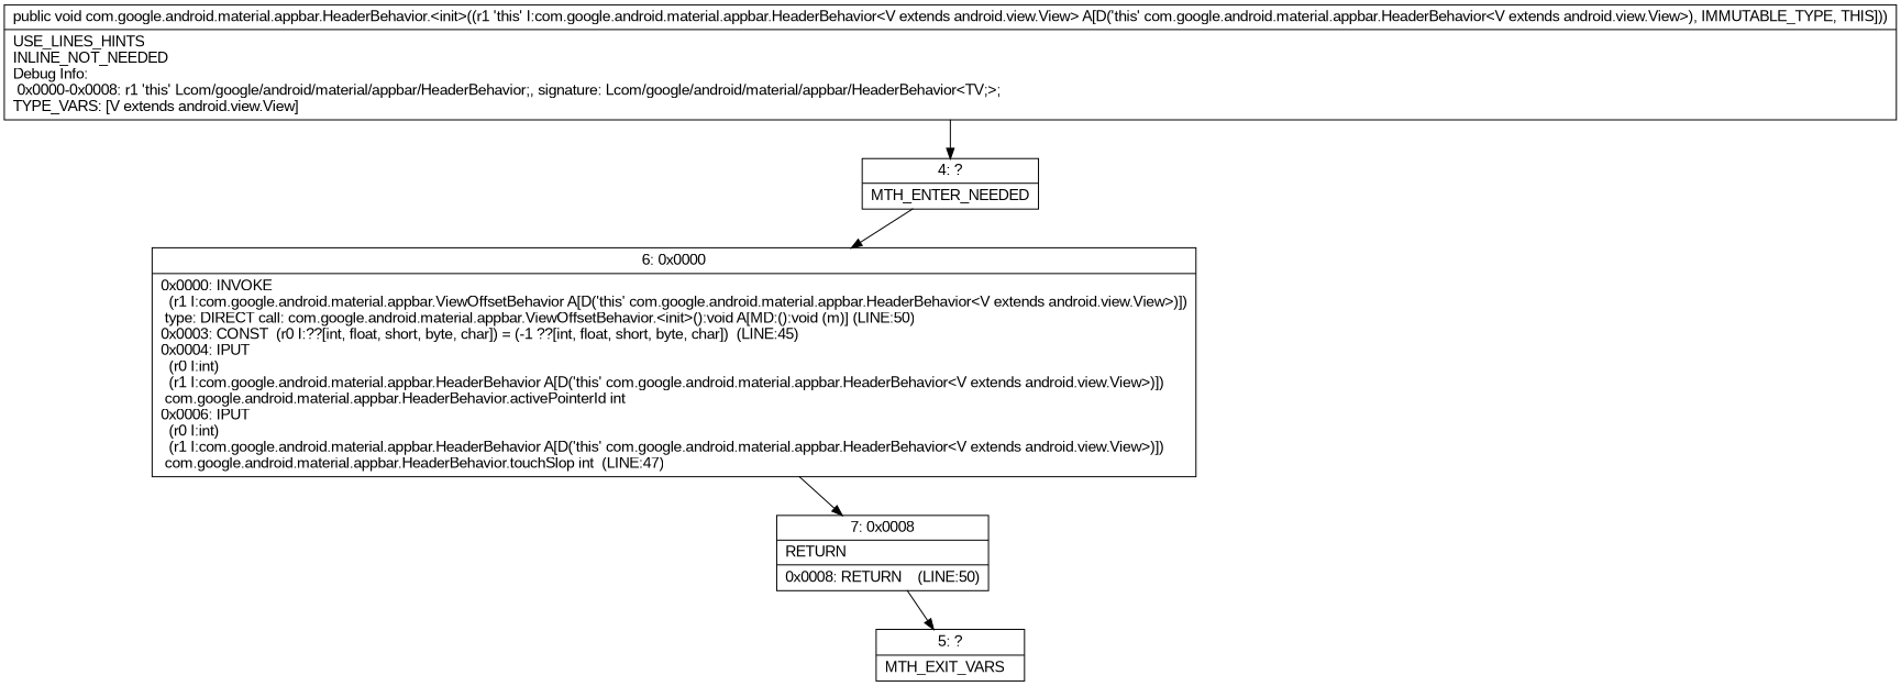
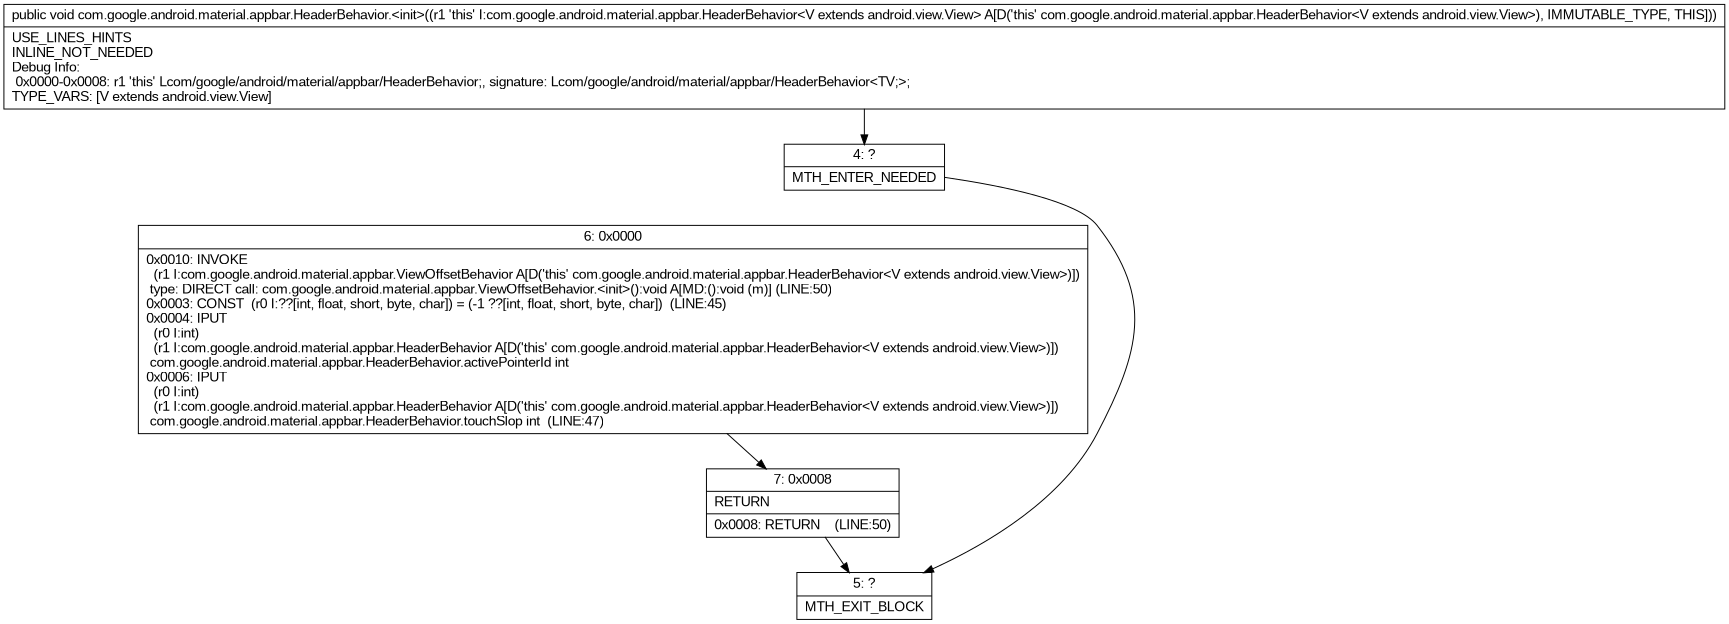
  digraph {
    fontname="Liberation Sans"
    node [fontname="Liberation Sans" shape=record]
    edge [fontname="Liberation Sans"]
    n1 [label="{4\:\ ?|MTH_ENTER_NEEDED\l}"]
-   n2 [label="{6\:\ 0x0000|0x0000: INVOKE  \l  (r1 I:com.google.android.material.appbar.ViewOffsetBehavior A[D('this' com.google.android.material.appbar.HeaderBehavior\<V extends android.view.View\>)])\l type: DIRECT call: com.google.android.material.appbar.ViewOffsetBehavior.\<init\>():void A[MD:():void (m)] (LINE:50)\l0x0003: CONST  (r0 I:??[int, float, short, byte, char]) = (\-1 ??[int, float, short, byte, char])  (LINE:45)\l0x0004: IPUT  \l  (r0 I:int)\l  (r1 I:com.google.android.material.appbar.HeaderBehavior A[D('this' com.google.android.material.appbar.HeaderBehavior\<V extends android.view.View\>)])\l com.google.android.material.appbar.HeaderBehavior.activePointerId int \l0x0006: IPUT  \l  (r0 I:int)\l  (r1 I:com.google.android.material.appbar.HeaderBehavior A[D('this' com.google.android.material.appbar.HeaderBehavior\<V extends android.view.View\>)])\l com.google.android.material.appbar.HeaderBehavior.touchSlop int  (LINE:47)\l}"]
+   n2 [label="{6\:\ 0x0000|0x0010: INVOKE  \l  (r1 I:com.google.android.material.appbar.ViewOffsetBehavior A[D('this' com.google.android.material.appbar.HeaderBehavior\<V extends android.view.View\>)])\l type: DIRECT call: com.google.android.material.appbar.ViewOffsetBehavior.\<init\>():void A[MD:():void (m)] (LINE:50)\l0x0003: CONST  (r0 I:??[int, float, short, byte, char]) = (\-1 ??[int, float, short, byte, char])  (LINE:45)\l0x0004: IPUT  \l  (r0 I:int)\l  (r1 I:com.google.android.material.appbar.HeaderBehavior A[D('this' com.google.android.material.appbar.HeaderBehavior\<V extends android.view.View\>)])\l com.google.android.material.appbar.HeaderBehavior.activePointerId int \l0x0006: IPUT  \l  (r0 I:int)\l  (r1 I:com.google.android.material.appbar.HeaderBehavior A[D('this' com.google.android.material.appbar.HeaderBehavior\<V extends android.view.View\>)])\l com.google.android.material.appbar.HeaderBehavior.touchSlop int  (LINE:47)\l}"]
    n3 [label="{7\:\ 0x0008|RETURN\l|0x0008: RETURN    (LINE:50)\l}"]
-   n4 [label="{5\:\ ?|MTH_EXIT_VARS\l}"]
+   n4 [label="{5\:\ ?|MTH_EXIT_BLOCK\l}"]
    n5 [label="{public void com.google.android.material.appbar.HeaderBehavior.\<init\>((r1 'this' I:com.google.android.material.appbar.HeaderBehavior\<V extends android.view.View\> A[D('this' com.google.android.material.appbar.HeaderBehavior\<V extends android.view.View\>), IMMUTABLE_TYPE, THIS]))  | USE_LINES_HINTS\lINLINE_NOT_NEEDED\lDebug Info:\l  0x0000\-0x0008: r1 'this' Lcom\/google\/android\/material\/appbar\/HeaderBehavior;, signature: Lcom\/google\/android\/material\/appbar\/HeaderBehavior\<TV;\>;\lTYPE_VARS: [V extends android.view.View]\l}"]
-   n1 -> n2
+   n1 -> n4
    n2 -> n3
    n3 -> n4
    n5 -> n1
  }
